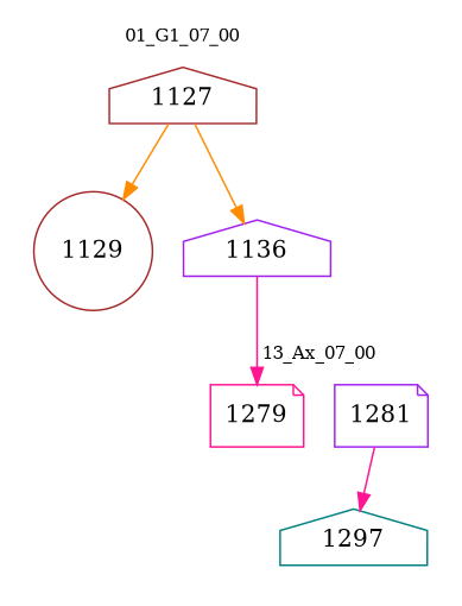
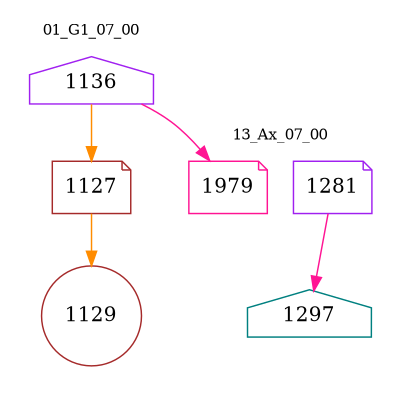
  digraph {
    node [color=purple shape=house]
    edge [color=deeppink]
    n1 [label=1281 shape=note]
    n2 [color=teal label=1297]
-   n3 [color=deeppink label=1279 shape=note]
+   n3 [color=deeppink label=1979 shape=note]
    n4 [color=brown label=1129 shape=circle]
-   n5 [color=brown label=1127]
+   n5 [color=brown label=1127 shape=note]
    n6 [label=1136]
    subgraph cluster_1 {
      color=white
      fontsize=10
      label="13_Ax_07_00"
      n1
      n2
      n3
    }
    subgraph cluster_2 {
      color=white
      fontsize=10
      label="01_G1_07_00"
      n4
      n5
      n6
    }
    n1 -> n2
    n5 -> n4 [color=darkorange]
-   n5 -> n6 [color=darkorange]
+   n6 -> n5 [color=darkorange]
    n6 -> n3
  }
